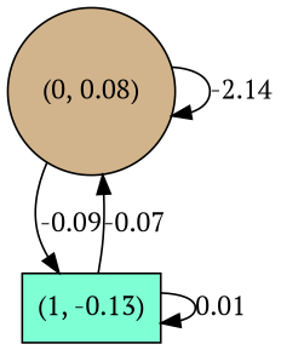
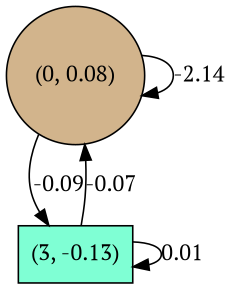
  digraph {
    fontname="PT Serif"
    node [style=filled fontname="PT Serif"]
    edge [fontname="PT Serif"]
    n1 [label="(0, 0.08)" fillcolor=tan shape=circle]
-   n2 [label="(1, -0.13)" fillcolor=aquamarine shape=box]
+   n2 [label="(3, -0.13)" fillcolor=aquamarine shape=box]
    n1 -> n1 [label=-2.14]
    n1 -> n2 [label=-0.09]
    n2 -> n1 [label=-0.07]
    n2 -> n2 [label=0.01]
  }
